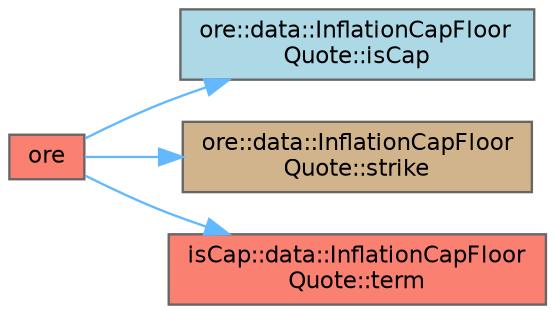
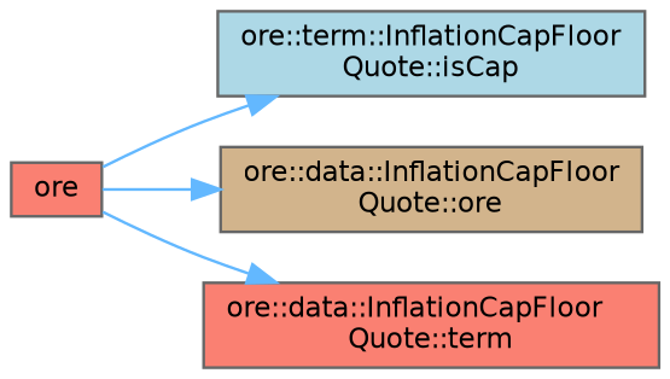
  digraph {
    rankdir=LR
    node [color=grey40 fillcolor=salmon fontname=Helvetica fontsize=10 shape=box style=filled]
    edge [color=steelblue1 fontname=Helvetica fontsize=10 labelfontname=Helvetica labelfontsize=10 style=solid]
    n1 [color=gray40 fontcolor=black height=0.2 label=ore width=0.4]
-   n2 [fillcolor=lightblue height=0.2 label="ore::data::InflationCapFloor\lQuote::isCap" width=0.4]
-   n3 [fillcolor=tan height=0.2 label="ore::data::InflationCapFloor\lQuote::strike" width=0.4]
-   n4 [height=0.2 label="isCap::data::InflationCapFloor\lQuote::term" width=0.4]
+   n2 [fillcolor=lightblue height=0.2 label="ore::term::InflationCapFloor\lQuote::isCap" width=0.4]
+   n3 [fillcolor=tan height=0.2 label="ore::data::InflationCapFloor\lQuote::ore" width=0.4]
+   n4 [height=0.2 label="ore::data::InflationCapFloor\lQuote::term" width=0.4]
    n1 -> n2
    n1 -> n3
    n1 -> n4
  }
